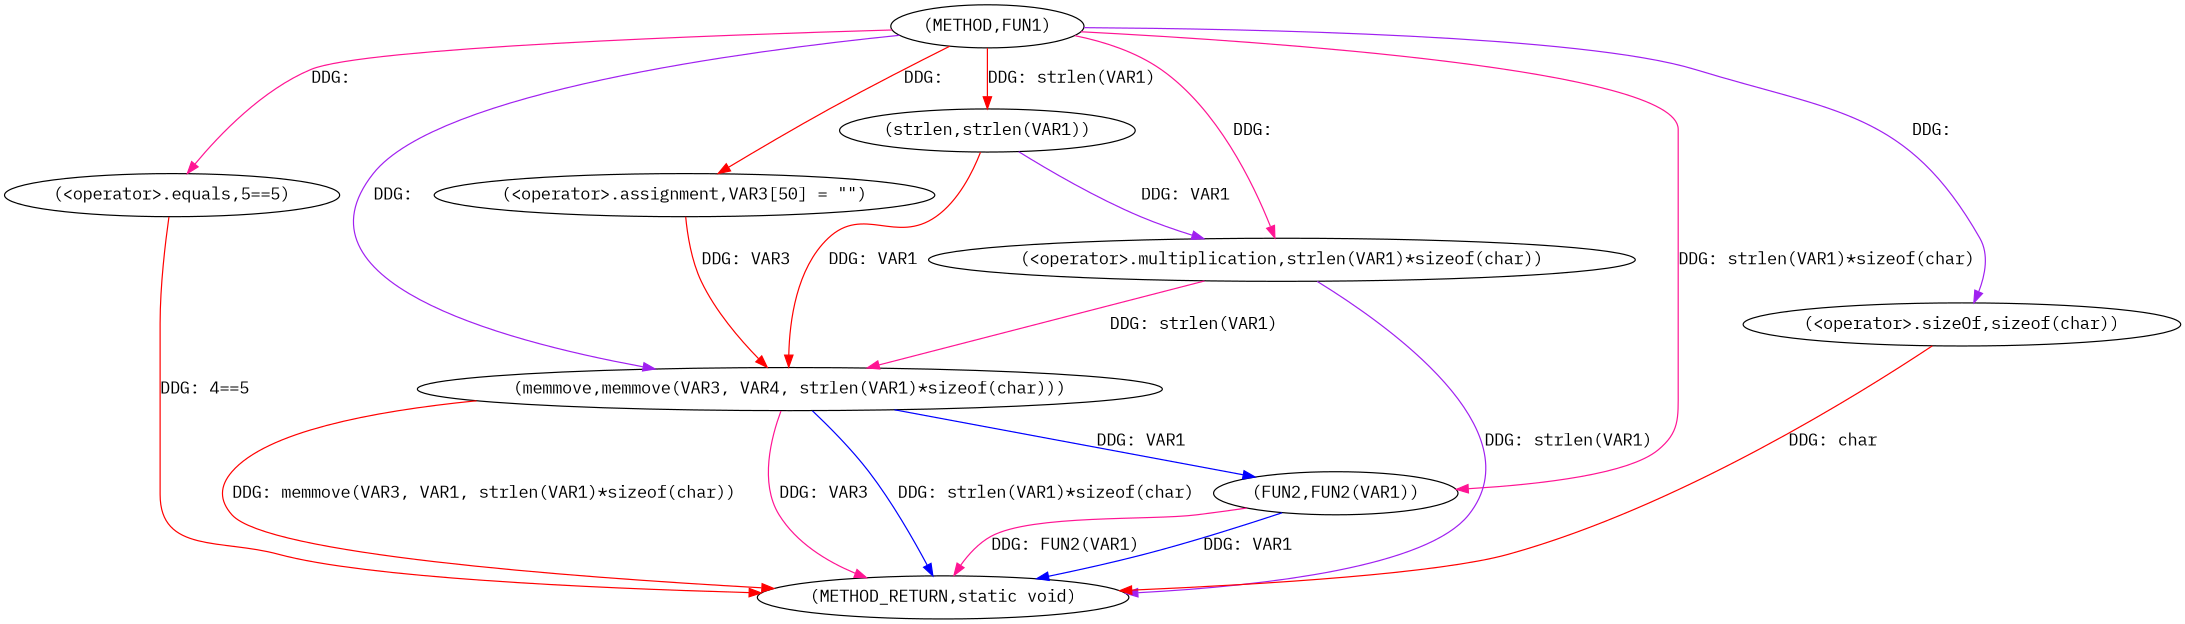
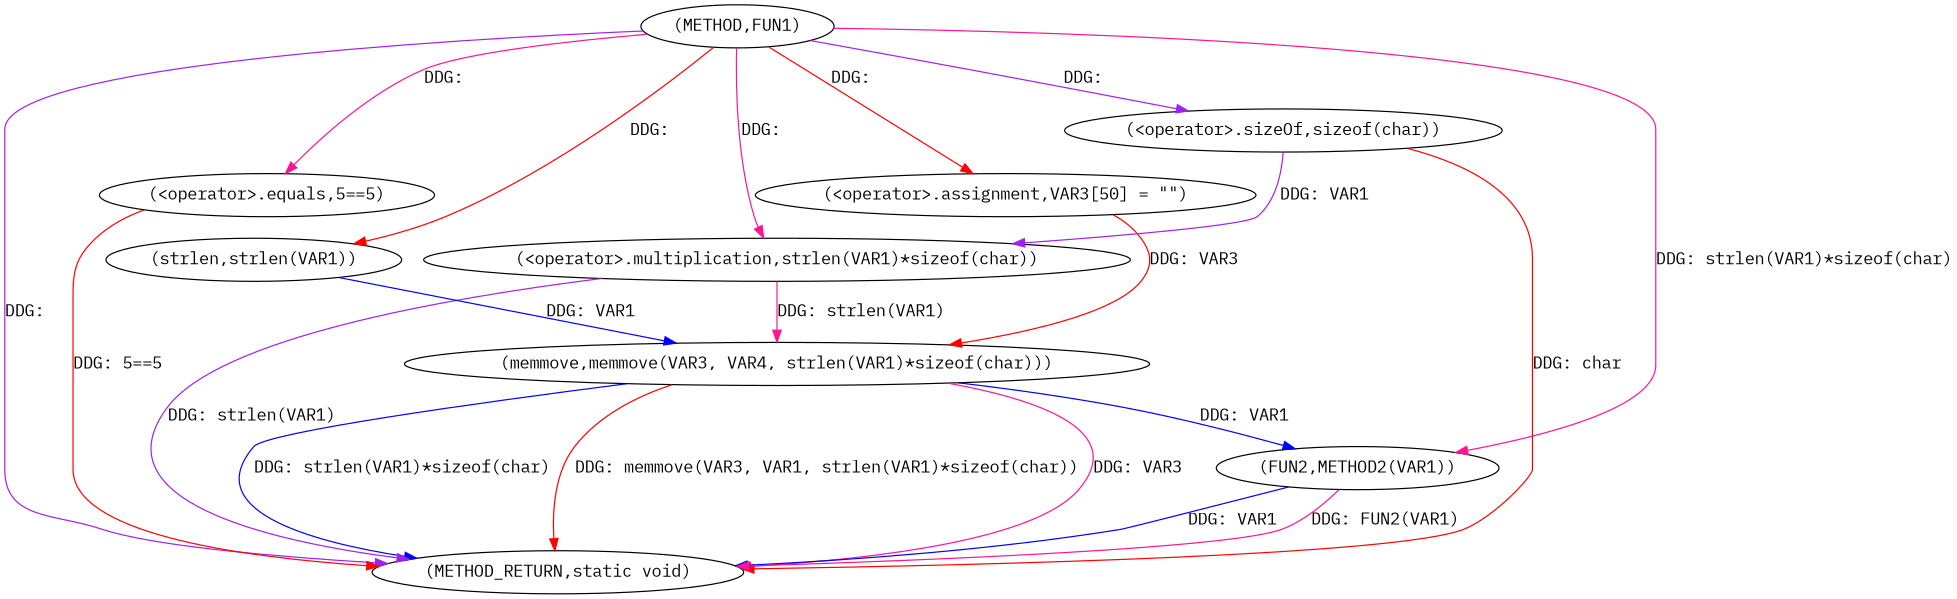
  digraph {
    fontname="IBM Plex Mono"
    node [fontname="IBM Plex Mono"]
    edge [color=red fontname="IBM Plex Mono"]
    n1 [label="(METHOD,FUN1)"]
    n2 [label="(<operator>.equals,5==5)"]
    n3 [label="(<operator>.assignment,VAR3[50] = \"\")"]
    n4 [label="(memmove,memmove(VAR3, VAR4, strlen(VAR1)*sizeof(char)))"]
    n5 [label="(<operator>.multiplication,strlen(VAR1)*sizeof(char))"]
    n6 [label="(strlen,strlen(VAR1))"]
    n7 [label="(<operator>.sizeOf,sizeof(char))"]
-   n8 [label="(FUN2,FUN2(VAR1))"]
+   n8 [label="(FUN2,METHOD2(VAR1))"]
    n9 [label="(METHOD_RETURN,static void)"]
    n1 -> n2 [color=deeppink label="DDG: "]
    n1 -> n3 [label="DDG: "]
-   n1 -> n4 [color=purple label="DDG: "]
+   n1 -> n9 [color=purple label="DDG: "]
    n1 -> n5 [color=deeppink label="DDG: "]
-   n1 -> n6 [label="DDG: strlen(VAR1)"]
+   n1 -> n6 [label="DDG: "]
    n1 -> n7 [color=purple label="DDG: "]
    n1 -> n8 [color=deeppink label="DDG: strlen(VAR1)*sizeof(char)"]
-   n2 -> n9 [label="DDG: 4==5"]
+   n2 -> n9 [label="DDG: 5==5"]
    n3 -> n4 [label="DDG: VAR3"]
    n4 -> n8 [color=blue label="DDG: VAR1"]
    n4 -> n9 [label="DDG: memmove(VAR3, VAR1, strlen(VAR1)*sizeof(char))"]
    n4 -> n9 [color=deeppink label="DDG: VAR3"]
    n4 -> n9 [color=blue label="DDG: strlen(VAR1)*sizeof(char)"]
    n5 -> n4 [color=deeppink label="DDG: strlen(VAR1)"]
    n5 -> n9 [color=purple label="DDG: strlen(VAR1)"]
-   n6 -> n4 [label="DDG: VAR1"]
-   n6 -> n5 [color=purple label="DDG: VAR1"]
+   n6 -> n4 [color=blue label="DDG: VAR1"]
+   n7 -> n5 [color=purple label="DDG: VAR1"]
    n7 -> n9 [label="DDG: char"]
    n8 -> n9 [color=blue label="DDG: VAR1"]
    n8 -> n9 [color=deeppink label="DDG: FUN2(VAR1)"]
  }
